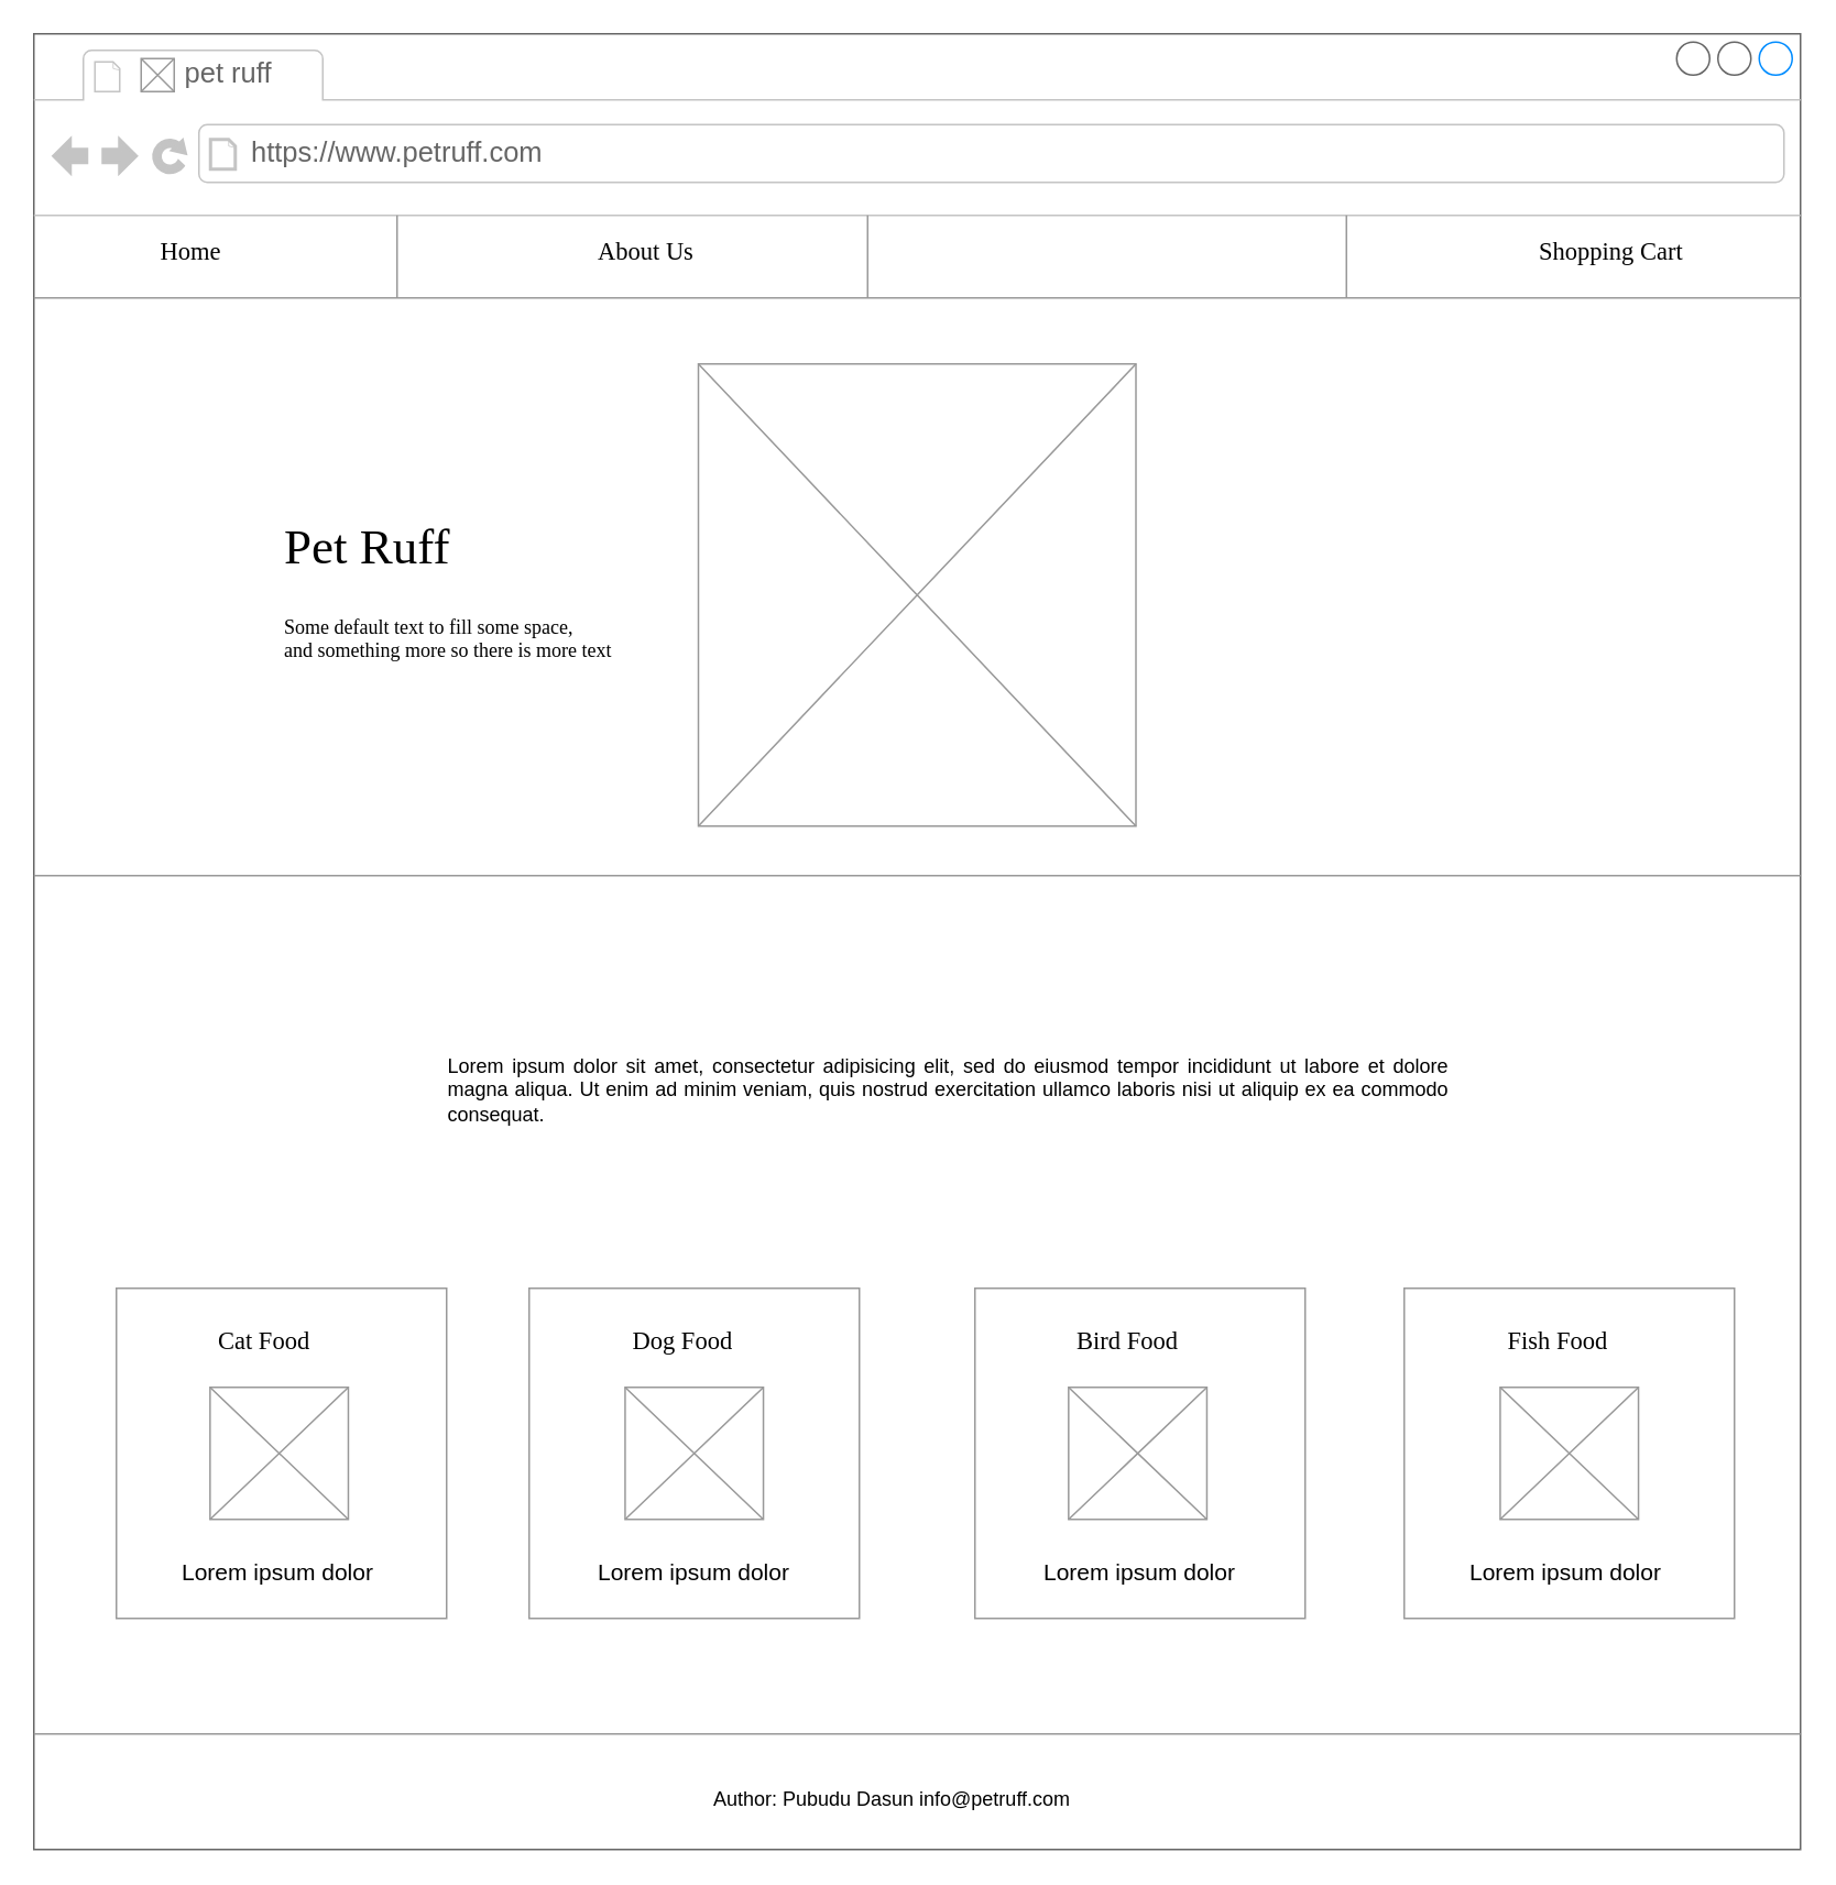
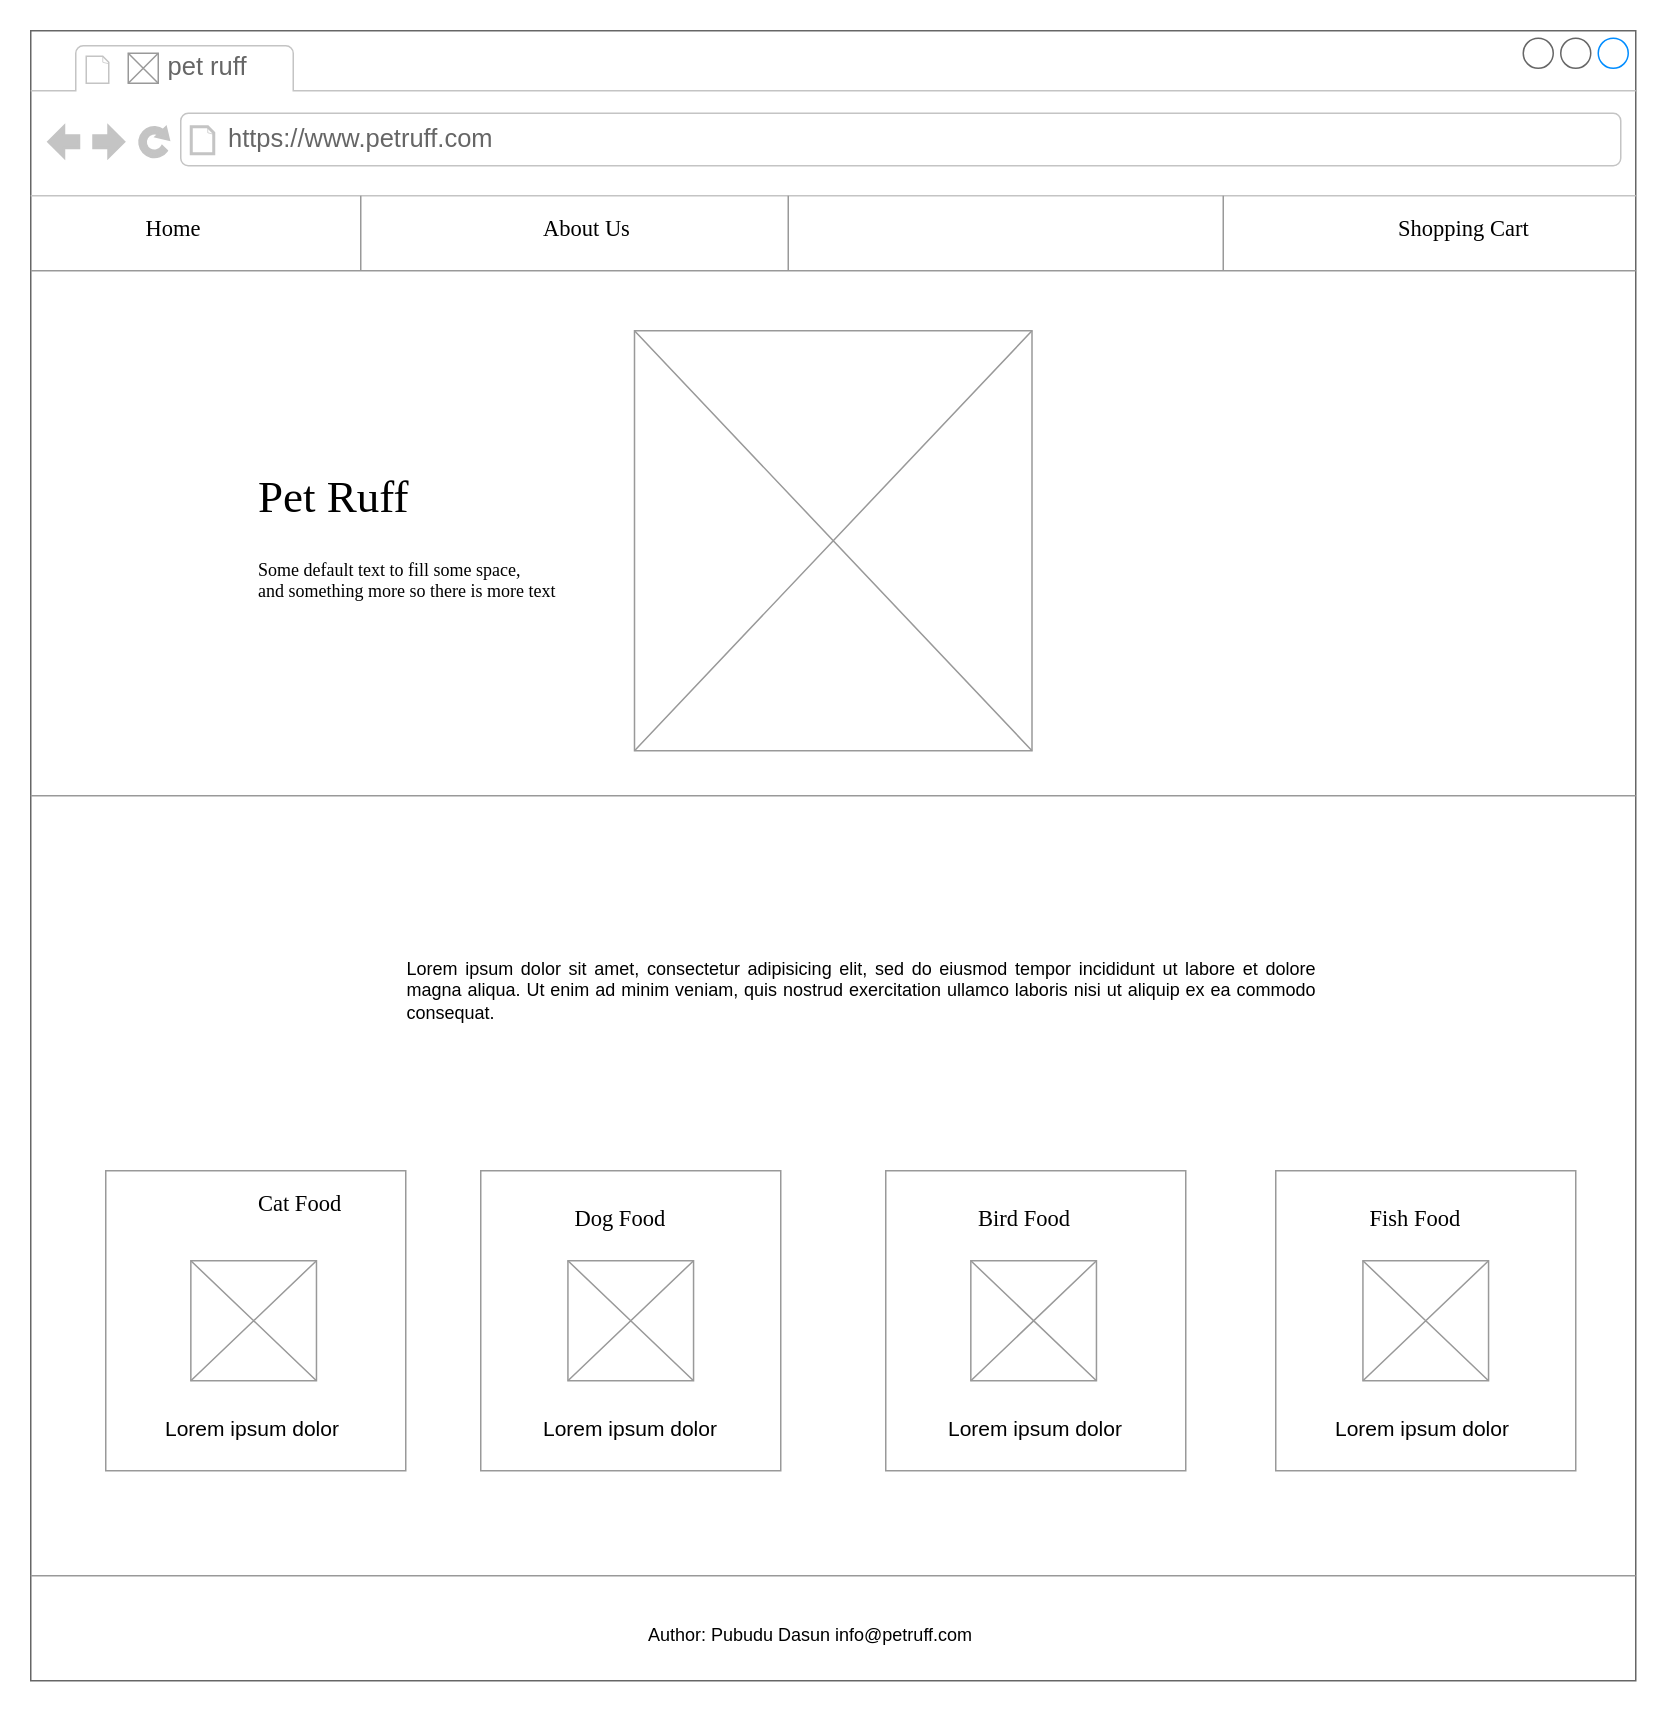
  <mxCell id="0" />
  <mxCell id="1" parent="0" />
  <mxCell id="2" value="Lorem ipsum dolor sit amet, consectetur adipisicing elit, sed do eiusmod tempor incididunt ut labore et dolore magna aliqua. Ut enim ad minim veniam, quis nostrud exercitation ullamco laboris nisi ut aliquip ex ea commodo consequat. Duis aute irure dolor in reprehenderit in voluptate velit esse cillum dolore eu fugiat nulla pariatur. Excepteur sint occaecat cupidatat non proident, sunt in culpa qui officia deserunt mollit anim id est laborum.&lt;br&gt;Sed ut perspiciatis unde omnis iste natus error sit voluptatem accusantium doloremque laudantium, totam rem aperiam, eaque ipsa quae ab illo inventore veritatis et quasi architecto beatae vitae dicta sunt explicabo.&amp;nbsp;" style="text;spacingTop=-5;whiteSpace=wrap;html=1;align=left;fontSize=12;fontFamily=Helvetica;fillColor=none;strokeColor=none;rounded=0;shadow=1;labelBackgroundColor=none;" parent="1" vertex="1"><mxGeometry x="290" y="705" width="490" height="125" as="geometry" /></mxCell>
  <mxCell id="3" value="" style="strokeWidth=1;shadow=0;dashed=0;align=center;html=1;shape=mxgraph.mockup.containers.browserWindow;rSize=0;strokeColor=#666666;mainText=,;recursiveResize=0;rounded=0;labelBackgroundColor=none;fontFamily=Verdana;fontSize=12" vertex="1" parent="1"><mxGeometry x="20" y="20" width="1070" height="1100" as="geometry" /></mxCell>
  <mxCell id="4" value="&amp;nbsp;pet ruff" style="strokeWidth=1;shadow=0;dashed=0;align=center;html=1;shape=mxgraph.mockup.containers.anchor;fontSize=17;fontColor=#666666;align=left;" vertex="1" parent="3"><mxGeometry x="85" y="12" width="110" height="26" as="geometry" /></mxCell>
  <mxCell id="5" value="https://www.petruff.com" style="strokeWidth=1;shadow=0;dashed=0;align=center;html=1;shape=mxgraph.mockup.containers.anchor;rSize=0;fontSize=17;fontColor=#666666;align=left;" vertex="1" parent="3"><mxGeometry x="130" y="60" width="250" height="26" as="geometry" /></mxCell>
  <mxCell id="6" value="" style="verticalLabelPosition=bottom;shadow=0;dashed=0;align=center;html=1;verticalAlign=top;strokeWidth=1;shape=mxgraph.mockup.markup.line;strokeColor=#999999;rounded=0;labelBackgroundColor=none;fillColor=#ffffff;fontFamily=Verdana;fontSize=12;fontColor=#000000;" vertex="1" parent="3"><mxGeometry y="500" width="1070" height="20" as="geometry" /></mxCell>
  <mxCell id="7" value="" style="verticalLabelPosition=bottom;shadow=0;dashed=0;align=center;html=1;verticalAlign=top;strokeWidth=1;shape=mxgraph.mockup.markup.line;strokeColor=#999999;rounded=0;labelBackgroundColor=none;fillColor=#ffffff;fontFamily=Verdana;fontSize=12;fontColor=#000000;" vertex="1" parent="3"><mxGeometry y="1020" width="1070" height="20" as="geometry" /></mxCell>
  <mxCell id="8" value="Pet Ruff" style="text;html=1;points=[];align=left;verticalAlign=top;spacingTop=-4;fontSize=30;fontFamily=Verdana" vertex="1" parent="3"><mxGeometry x="150" y="290" width="170" height="50" as="geometry" /></mxCell>
  <mxCell id="9" value="" style="verticalLabelPosition=bottom;shadow=0;dashed=0;align=center;html=1;verticalAlign=top;strokeWidth=1;shape=mxgraph.mockup.markup.line;strokeColor=#999999;rounded=0;labelBackgroundColor=none;fillColor=#ffffff;fontFamily=Verdana;fontSize=12;fontColor=#000000;" vertex="1" parent="3"><mxGeometry y="150" width="1070" height="20" as="geometry" /></mxCell>
  <mxCell id="10" value="" style="verticalLabelPosition=bottom;shadow=0;dashed=0;align=center;html=1;verticalAlign=top;strokeWidth=1;shape=mxgraph.mockup.markup.line;strokeColor=#999999;rounded=0;labelBackgroundColor=none;fillColor=#ffffff;fontFamily=Verdana;fontSize=12;fontColor=#000000;rotation=-90;" vertex="1" parent="3"><mxGeometry x="195" y="125" width="50" height="20" as="geometry" /></mxCell>
  <mxCell id="11" value="" style="verticalLabelPosition=bottom;shadow=0;dashed=0;align=center;html=1;verticalAlign=top;strokeWidth=1;shape=mxgraph.mockup.markup.line;strokeColor=#999999;rounded=0;labelBackgroundColor=none;fillColor=#ffffff;fontFamily=Verdana;fontSize=12;fontColor=#000000;rotation=-90;" vertex="1" parent="3"><mxGeometry x="480" y="125" width="50" height="20" as="geometry" /></mxCell>
  <mxCell id="12" value="Home" style="text;html=1;points=[];align=left;verticalAlign=top;spacingTop=-4;fontSize=15;fontFamily=Verdana" vertex="1" parent="3"><mxGeometry x="75" y="120" width="60" height="30" as="geometry" /></mxCell>
  <mxCell id="13" value="About Us" style="text;html=1;points=[];align=left;verticalAlign=top;spacingTop=-4;fontSize=15;fontFamily=Verdana" vertex="1" parent="3"><mxGeometry x="340" y="120" width="60" height="30" as="geometry" /></mxCell>
  <mxCell id="14" value="Shopping Cart" style="text;html=1;points=[];align=left;verticalAlign=top;spacingTop=-4;fontSize=15;fontFamily=Verdana" vertex="1" parent="3"><mxGeometry x="910" y="120" width="60" height="30" as="geometry" /></mxCell>
  <mxCell id="15" value="" style="verticalLabelPosition=bottom;shadow=0;dashed=0;align=center;html=1;verticalAlign=top;strokeWidth=1;shape=mxgraph.mockup.graphics.simpleIcon;strokeColor=#999999;fillColor=#ffffff;rounded=0;labelBackgroundColor=none;fontFamily=Verdana;fontSize=12;fontColor=#000000;" vertex="1" parent="3"><mxGeometry x="65" y="15" width="20" height="20" as="geometry" /></mxCell>
  <mxCell id="16" value="" style="verticalLabelPosition=bottom;shadow=0;dashed=0;align=center;html=1;verticalAlign=top;strokeWidth=1;shape=mxgraph.mockup.markup.line;strokeColor=#999999;rounded=0;labelBackgroundColor=none;fillColor=#ffffff;fontFamily=Verdana;fontSize=12;fontColor=#000000;rotation=-90;" vertex="1" parent="3"><mxGeometry x="770" y="125" width="50" height="20" as="geometry" /></mxCell>
  <mxCell id="17" value="" style="verticalLabelPosition=bottom;shadow=0;dashed=0;align=center;html=1;verticalAlign=top;strokeWidth=1;shape=mxgraph.mockup.graphics.simpleIcon;strokeColor=#999999;fillColor=#ffffff;rounded=0;labelBackgroundColor=none;fontFamily=Verdana;fontSize=12;fontColor=#000000;" vertex="1" parent="3"><mxGeometry x="402.5" y="200" width="265" height="280" as="geometry" /></mxCell>
  <mxCell id="18" value="Some default text to fill some space, and&amp;nbsp;&lt;span&gt;something more so there is more text&lt;/span&gt;" style="text;html=1;points=[];align=left;verticalAlign=top;spacingTop=-4;fontSize=12;fontFamily=Verdana;whiteSpace=wrap;" vertex="1" parent="3"><mxGeometry x="150" y="350" width="220" height="60" as="geometry" /></mxCell>
  <mxCell id="19" value="" style="whiteSpace=wrap;html=1;aspect=fixed;strokeColor=#999999;" vertex="1" parent="3"><mxGeometry x="50" y="760" width="200" height="200" as="geometry" /></mxCell>
  <mxCell id="20" value="" style="whiteSpace=wrap;html=1;aspect=fixed;strokeColor=#999999;" vertex="1" parent="3"><mxGeometry x="300" y="760" width="200" height="200" as="geometry" /></mxCell>
  <mxCell id="21" value="" style="whiteSpace=wrap;html=1;aspect=fixed;strokeColor=#999999;" vertex="1" parent="3"><mxGeometry x="570" y="760" width="200" height="200" as="geometry" /></mxCell>
  <mxCell id="22" value="" style="whiteSpace=wrap;html=1;aspect=fixed;strokeColor=#999999;" vertex="1" parent="3"><mxGeometry x="830" y="760" width="200" height="200" as="geometry" /></mxCell>
  <mxCell id="23" value="&lt;div style=&quot;text-align: justify&quot;&gt;&lt;span style=&quot;text-align: left&quot;&gt;Lorem ipsum dolor sit amet, consectetur adipisicing elit, sed do eiusmod tempor incididunt ut labore et dolore magna aliqua. Ut enim ad minim veniam, quis nostrud exercitation ullamco laboris nisi ut aliquip ex ea commodo consequat.&lt;/span&gt;&lt;/div&gt;" style="text;html=1;strokeColor=none;fillColor=none;align=center;verticalAlign=middle;whiteSpace=wrap;rounded=0;" vertex="1" parent="3"><mxGeometry x="250" y="630" width="607.5" height="20" as="geometry" /></mxCell>
  <mxCell id="24" value="Author: Pubudu Dasun info@petruff.com" style="text;html=1;strokeColor=none;fillColor=none;align=center;verticalAlign=middle;whiteSpace=wrap;rounded=0;" vertex="1" parent="3"><mxGeometry x="400" y="1060" width="240" height="20" as="geometry" /></mxCell>
  <mxCell id="25" value="" style="verticalLabelPosition=bottom;shadow=0;dashed=0;align=center;html=1;verticalAlign=top;strokeWidth=1;shape=mxgraph.mockup.graphics.simpleIcon;strokeColor=#999999;fillColor=#ffffff;rounded=0;labelBackgroundColor=none;fontFamily=Verdana;fontSize=12;fontColor=#000000;" vertex="1" parent="3"><mxGeometry x="106.73" y="820" width="83.75" height="80" as="geometry" /></mxCell>
  <mxCell id="26" value="" style="verticalLabelPosition=bottom;shadow=0;dashed=0;align=center;html=1;verticalAlign=top;strokeWidth=1;shape=mxgraph.mockup.graphics.simpleIcon;strokeColor=#999999;fillColor=#ffffff;rounded=0;labelBackgroundColor=none;fontFamily=Verdana;fontSize=12;fontColor=#000000;" vertex="1" parent="3"><mxGeometry x="358.12" y="820" width="83.75" height="80" as="geometry" /></mxCell>
  <mxCell id="27" value="" style="verticalLabelPosition=bottom;shadow=0;dashed=0;align=center;html=1;verticalAlign=top;strokeWidth=1;shape=mxgraph.mockup.graphics.simpleIcon;strokeColor=#999999;fillColor=#ffffff;rounded=0;labelBackgroundColor=none;fontFamily=Verdana;fontSize=12;fontColor=#000000;" vertex="1" parent="3"><mxGeometry x="626.72" y="820" width="83.75" height="80" as="geometry" /></mxCell>
  <mxCell id="28" value="" style="verticalLabelPosition=bottom;shadow=0;dashed=0;align=center;html=1;verticalAlign=top;strokeWidth=1;shape=mxgraph.mockup.graphics.simpleIcon;strokeColor=#999999;fillColor=#ffffff;rounded=0;labelBackgroundColor=none;fontFamily=Verdana;fontSize=12;fontColor=#000000;" vertex="1" parent="3"><mxGeometry x="888.12" y="820" width="83.75" height="80" as="geometry" /></mxCell>
- <mxCell id="29" value="Cat Food" style="text;html=1;points=[];align=left;verticalAlign=top;spacingTop=-4;fontSize=15;fontFamily=Verdana" vertex="1" parent="3"><mxGeometry x="109.54" y="780" width="80.94" height="30" as="geometry" /></mxCell>
+ <mxCell id="29" value="Cat Food" style="text;html=1;points=[];align=left;verticalAlign=top;spacingTop=-4;fontSize=15;fontFamily=Verdana" vertex="1" parent="3"><mxGeometry x="149.54" y="770" width="80.94" height="30" as="geometry" /></mxCell>
  <mxCell id="30" value="Dog Food" style="text;html=1;points=[];align=left;verticalAlign=top;spacingTop=-4;fontSize=15;fontFamily=Verdana" vertex="1" parent="3"><mxGeometry x="360.93" y="780" width="80.94" height="30" as="geometry" /></mxCell>
  <mxCell id="31" value="Bird Food" style="text;html=1;points=[];align=left;verticalAlign=top;spacingTop=-4;fontSize=15;fontFamily=Verdana" vertex="1" parent="3"><mxGeometry x="629.53" y="780" width="80.94" height="30" as="geometry" /></mxCell>
  <mxCell id="32" value="Fish Food" style="text;html=1;points=[];align=left;verticalAlign=top;spacingTop=-4;fontSize=15;fontFamily=Verdana" vertex="1" parent="3"><mxGeometry x="890.93" y="780" width="80.94" height="30" as="geometry" /></mxCell>
  <mxCell id="33" value="&lt;span style=&quot;font-family: &amp;#34;helvetica&amp;#34;&quot;&gt;&lt;font style=&quot;font-size: 14px&quot;&gt;Lorem ipsum dolor&amp;nbsp;&lt;/font&gt;&lt;/span&gt;" style="text;html=1;points=[];align=left;verticalAlign=top;spacingTop=-4;fontSize=15;fontFamily=Verdana" vertex="1" parent="3"><mxGeometry x="88.38" y="920" width="123.27" height="30" as="geometry" /></mxCell>
  <mxCell id="34" value="&lt;span style=&quot;font-family: &amp;#34;helvetica&amp;#34;&quot;&gt;&lt;font style=&quot;font-size: 14px&quot;&gt;Lorem ipsum dolor&amp;nbsp;&lt;/font&gt;&lt;/span&gt;" style="text;html=1;points=[];align=left;verticalAlign=top;spacingTop=-4;fontSize=15;fontFamily=Verdana" vertex="1" parent="3"><mxGeometry x="340" y="920" width="123.27" height="30" as="geometry" /></mxCell>
  <mxCell id="35" value="&lt;span style=&quot;font-family: &amp;#34;helvetica&amp;#34;&quot;&gt;&lt;font style=&quot;font-size: 14px&quot;&gt;Lorem ipsum dolor&amp;nbsp;&lt;/font&gt;&lt;/span&gt;" style="text;html=1;points=[];align=left;verticalAlign=top;spacingTop=-4;fontSize=15;fontFamily=Verdana" vertex="1" parent="3"><mxGeometry x="610" y="920" width="123.27" height="30" as="geometry" /></mxCell>
  <mxCell id="36" value="&lt;span style=&quot;font-family: &amp;#34;helvetica&amp;#34;&quot;&gt;&lt;font style=&quot;font-size: 14px&quot;&gt;Lorem ipsum dolor&amp;nbsp;&lt;/font&gt;&lt;/span&gt;" style="text;html=1;points=[];align=left;verticalAlign=top;spacingTop=-4;fontSize=15;fontFamily=Verdana" vertex="1" parent="3"><mxGeometry x="868.36" y="920" width="123.27" height="30" as="geometry" /></mxCell>
